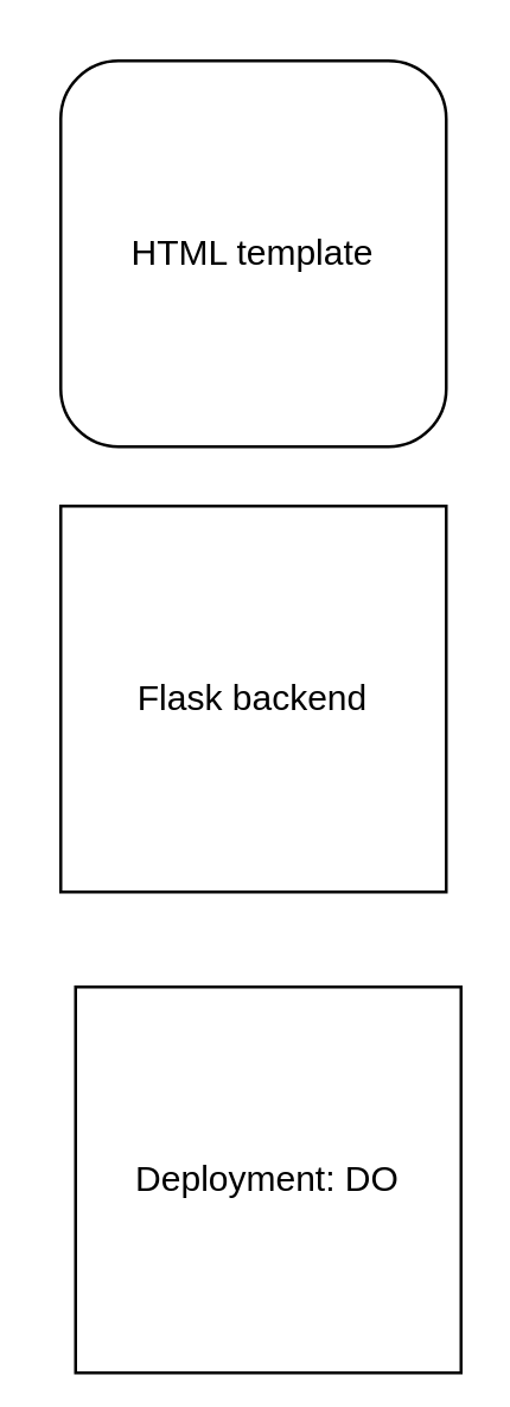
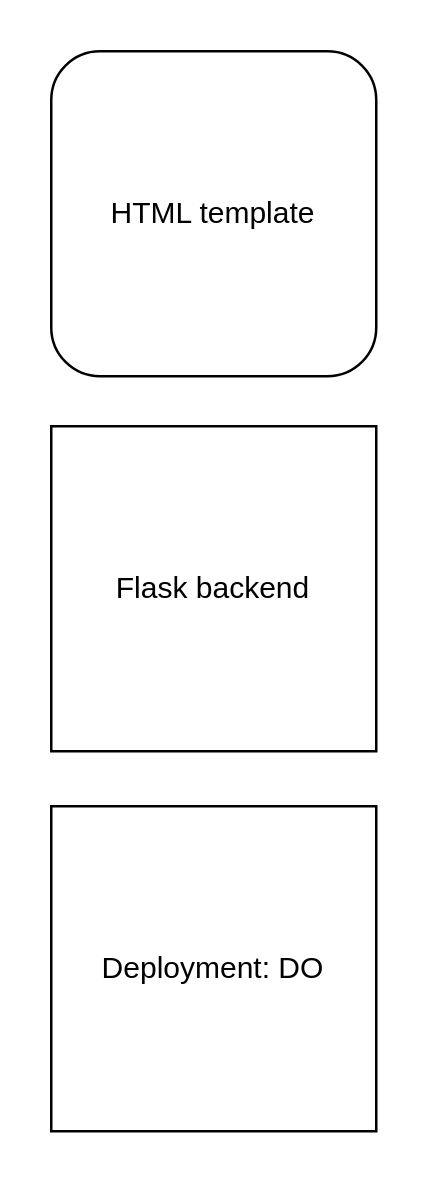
  <mxCell id="0" />
  <mxCell id="1" parent="0" />
  <mxCell id="2" value="Flask backend" style="whiteSpace=wrap;html=1;aspect=fixed;" vertex="1" parent="1"><mxGeometry x="20" y="170" width="130" height="130" as="geometry" /></mxCell>
  <mxCell id="3" value="HTML template" style="whiteSpace=wrap;html=1;aspect=fixed;rounded=1;" vertex="1" parent="1"><mxGeometry x="20" y="20" width="130" height="130" as="geometry" /></mxCell>
- <mxCell id="4" value="Deployment: DO" style="whiteSpace=wrap;html=1;aspect=fixed;" vertex="1" parent="1"><mxGeometry x="25" y="332" width="130" height="130" as="geometry" /></mxCell>
+ <mxCell id="4" value="Deployment: DO" style="whiteSpace=wrap;html=1;aspect=fixed;" vertex="1" parent="1"><mxGeometry x="20" y="322" width="130" height="130" as="geometry" /></mxCell>
